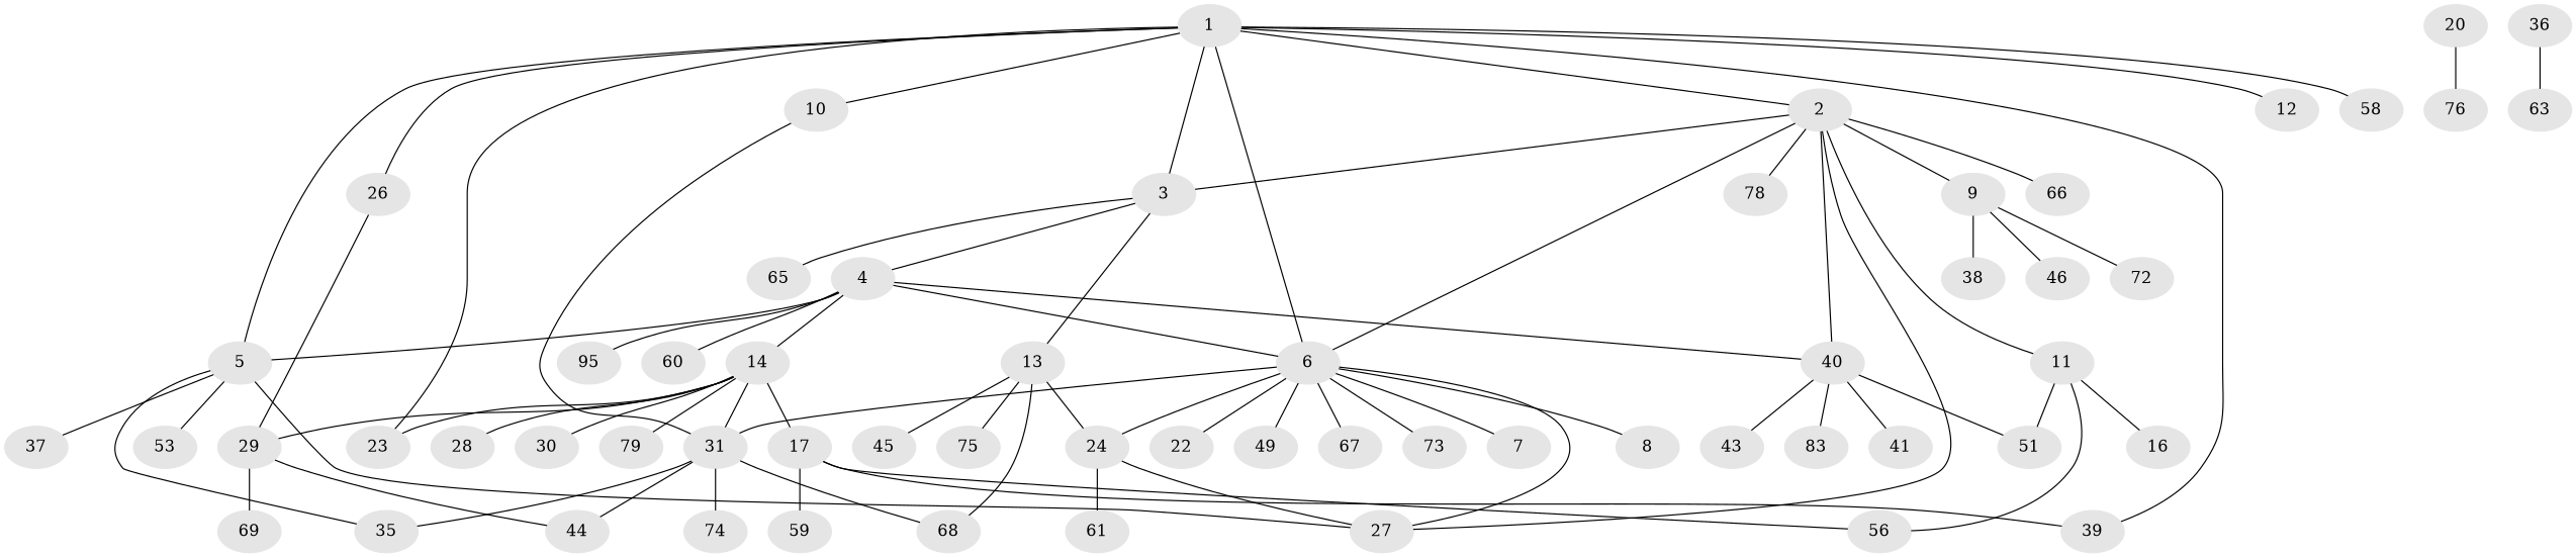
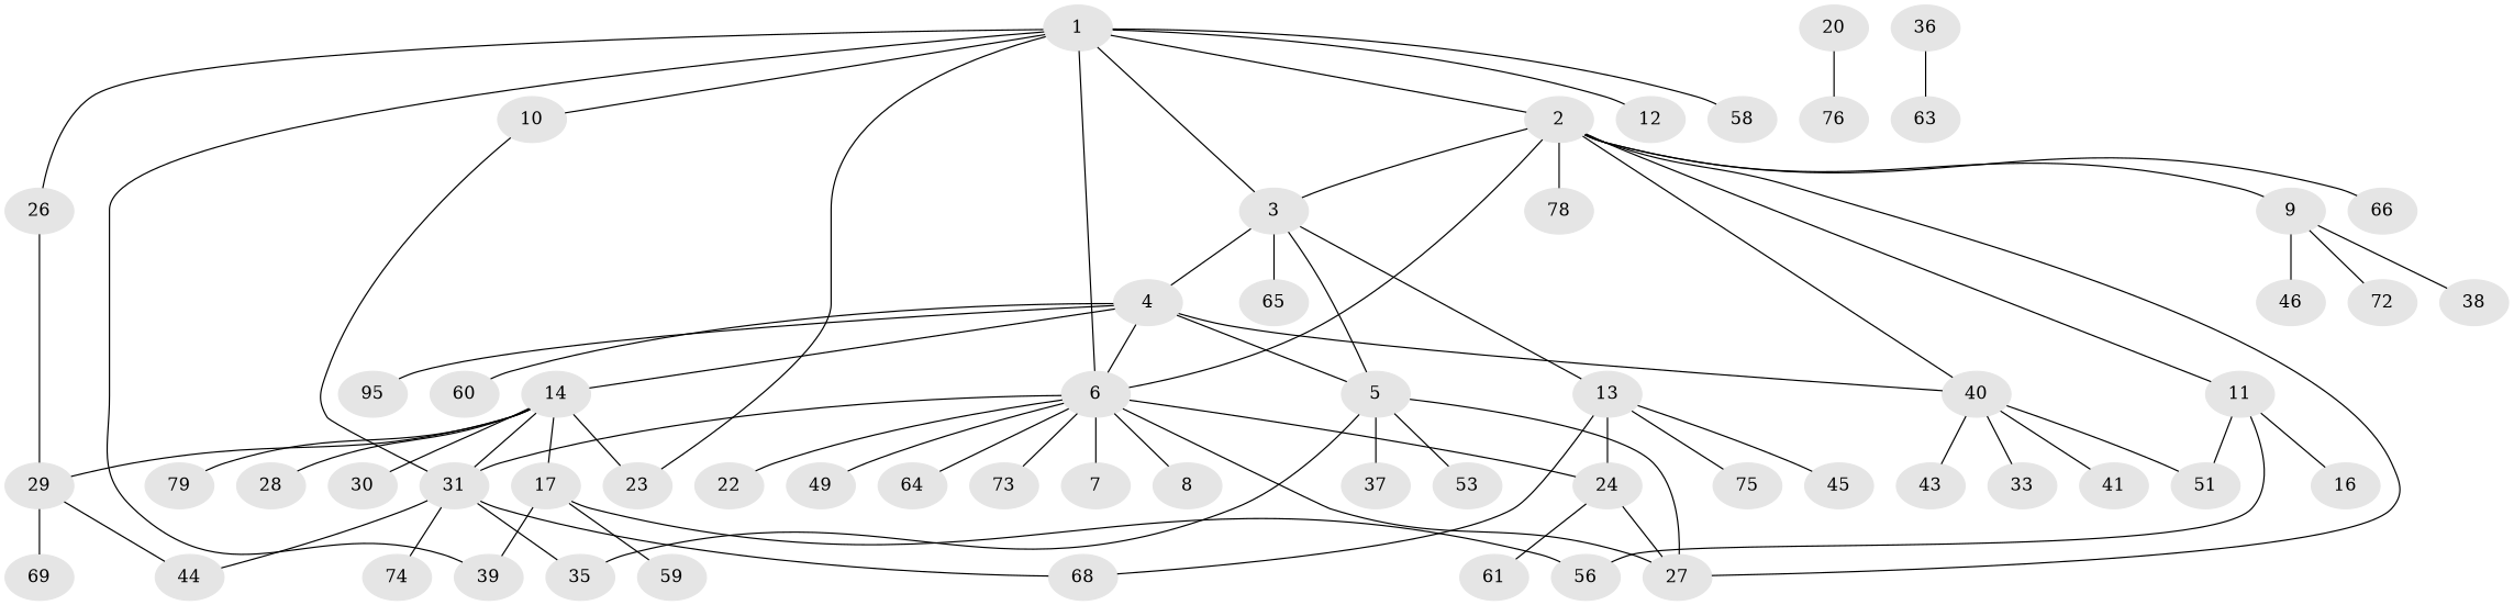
  graph {
    node [color=gray90 style=filled]
    1 [super="+15"]
    2 [super="+19"]
    3 [super="+18"]
    5 [super="+25"]
    6 [super="+24"]
    10
    12
    23 [super="+81"]
    26
    39
    58
    9 [super="+34"]
    11 [super="+32"]
    27 [super="+57"]
    40 [super="+42"]
    66
    78
    4 [super="+82"]
    13 [super="+70"]
    65
    35 [super="+48"]
    37
    53
    7
    8 [super="+50"]
    n26 [label=24 super="+62"]
    22
    31 [super="+52"]
    49 [super="+80"]
-   67
+   67 [label=64]
    73
    29 [super="+71"]
    38
    46
    72
    16
    56
    51
    41
    43
-   83
+   83 [label=33]
    14 [super="+64"]
    n43 [label=95]
    60
    45 [super="+54"]
    68 [super="+84"]
    75
    17 [super="+77"]
    28
    30
    79
    20
    76
    61
    44
    74
    63 [super="+85"]
    36
    59
    69
    1 -- 2
    1 -- 3
-   1 -- 5
+   3 -- 5
    1 -- 6
    1 -- 10
    1 -- 12
    1 -- 23
    1 -- 26
    1 -- 39
    1 -- 58
    2 -- 3 [weight=2]
    2 -- 6
    2 -- 9 [weight=2]
    2 -- 11
    2 -- 27
    2 -- 40
    2 -- 66
    2 -- 78
    3 -- 4
    3 -- 13
    3 -- 65
    5 -- 27
    5 -- 35
    5 -- 37
    5 -- 53
    6 -- 27
    6 -- 7
    6 -- 8
    6 -- n26
    6 -- 22
    6 -- 31
    6 -- 49
    6 -- 67
    6 -- 73
    10 -- 31
    26 -- 29
    9 -- 38
    9 -- 46
    9 -- 72
    11 -- 16
    11 -- 56
    11 -- 51
    40 -- 51
    40 -- 41
    40 -- 43
    40 -- 83
    4 -- 5
    4 -- 6
    4 -- 40
    4 -- 14
    4 -- n43
    4 -- 60
    13 -- n26
    13 -- 45
    13 -- 68
    13 -- 75
    n26 -- 27
    n26 -- 61
    31 -- 35
    31 -- 68
    31 -- 44
    31 -- 74
    29 -- 44
    29 -- 69
    14 -- 23
    14 -- 31
    14 -- 29
    14 -- 17
    14 -- 28
    14 -- 30
    14 -- 79
    17 -- 39
    17 -- 56
    17 -- 59
    20 -- 76
    36 -- 63
  }
